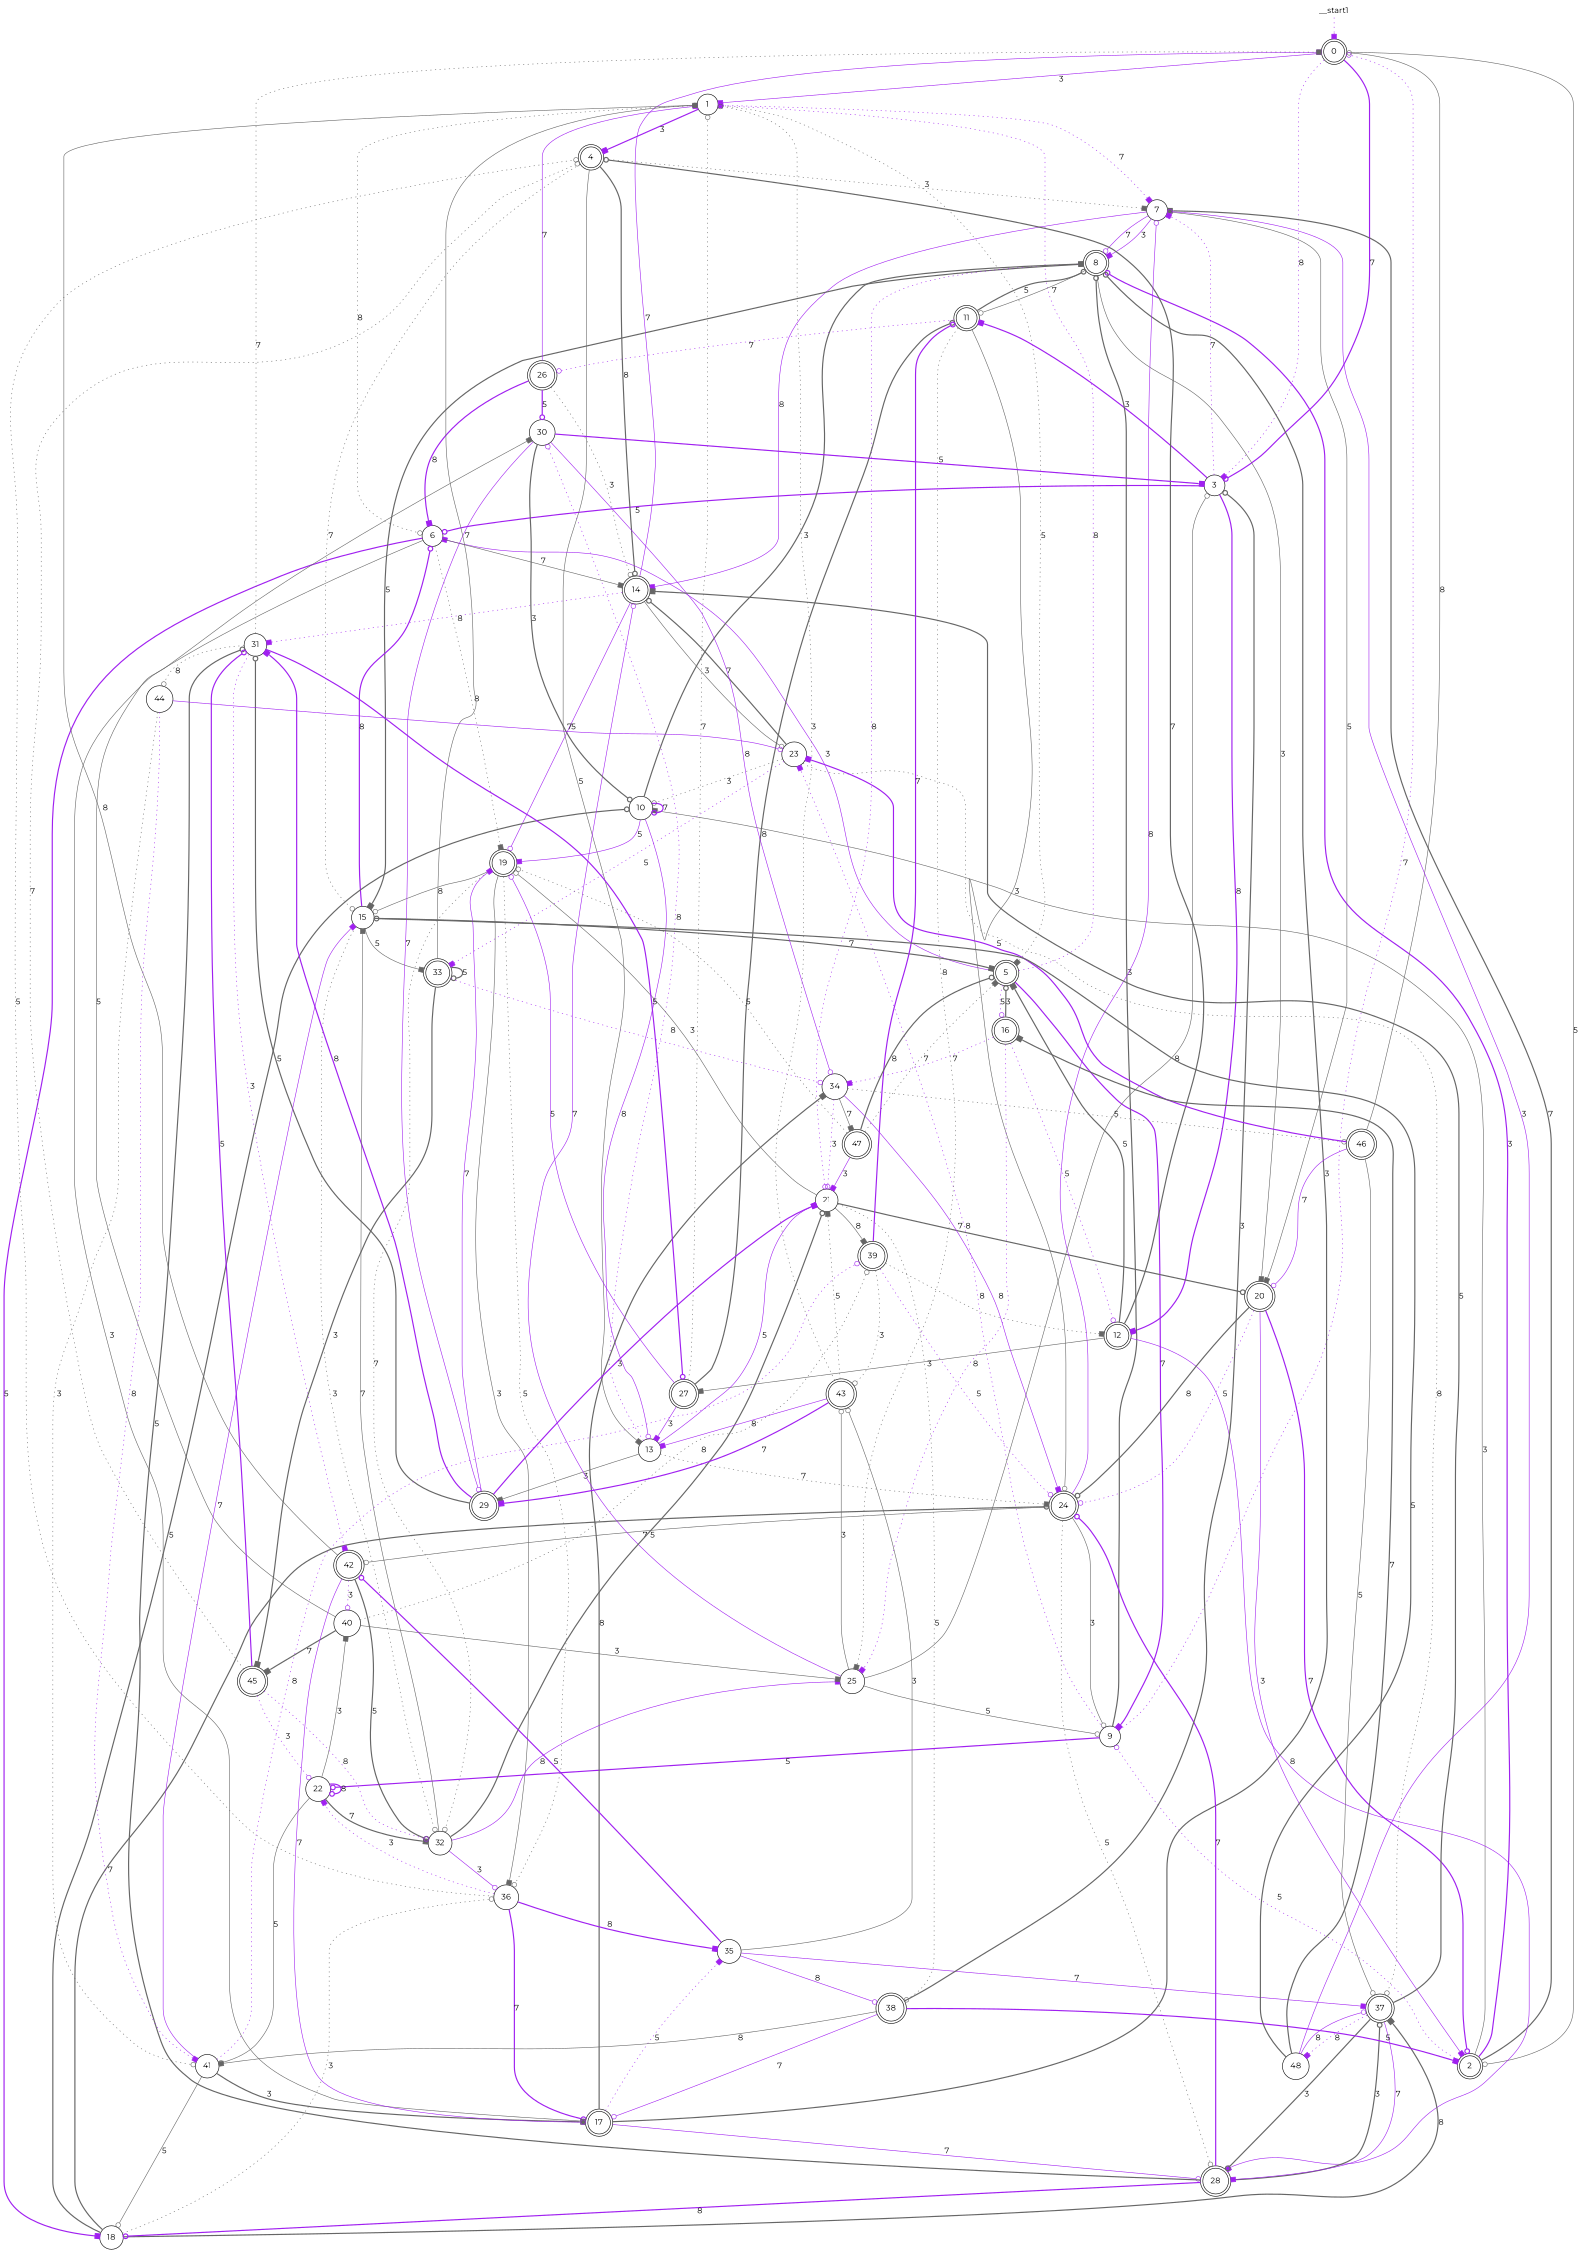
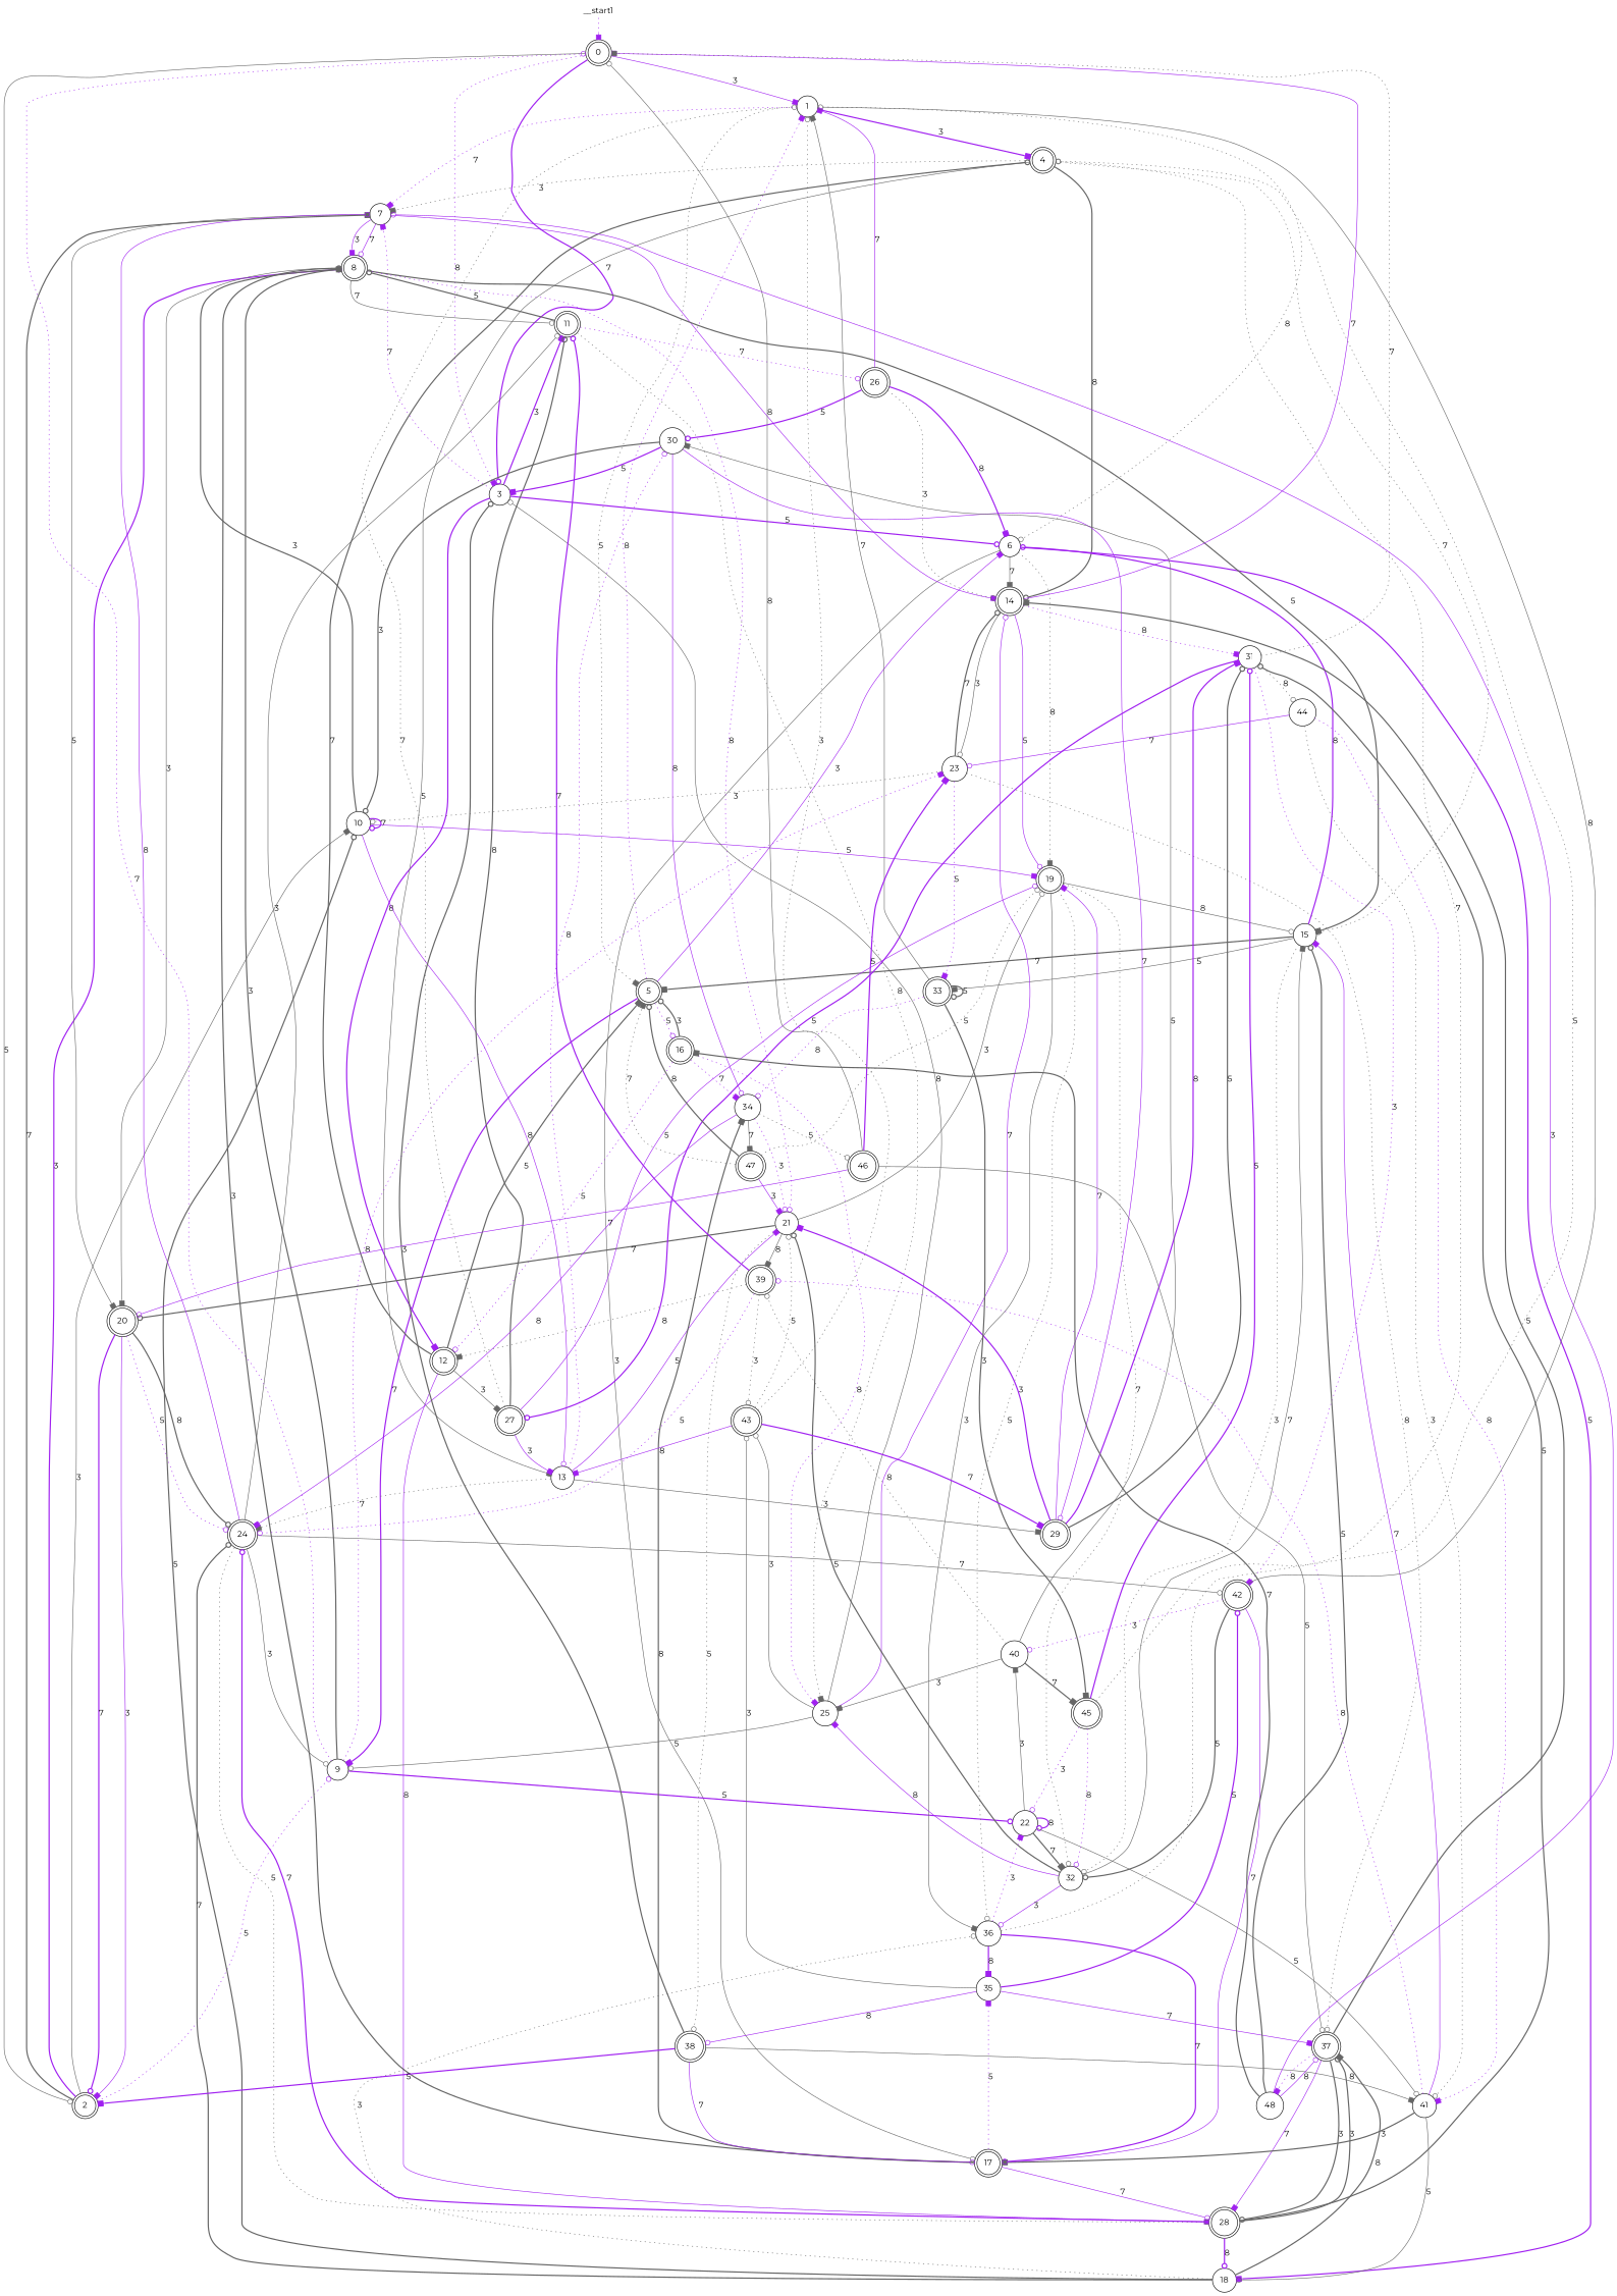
  digraph {
    fontname=Montserrat
    node [fontname=Montserrat shape=doublecircle]
    edge [arrowhead=odot color=gray40 fontname=Montserrat style=solid]
    n1 [label=0]
    n2 [label=1 shape=circle]
    n3 [label=2]
    n4 [label=3 shape=circle]
    n5 [label=4]
    n6 [label=5]
    n7 [label=6 shape=circle]
    n8 [label=7 shape=circle]
    n9 [label=8]
    n10 [label=9 shape=circle]
    n11 [label=10 shape=circle]
    n12 [label=11]
    n13 [label=12]
    n14 [label=13 shape=circle]
    n15 [label=14]
    n16 [label=15 shape=circle]
    n17 [label=16]
    n18 [label=17]
    n19 [label=18 shape=circle]
    n20 [label=19]
    n21 [label=20]
    n22 [label=21 shape=circle]
    n23 [label=22 shape=circle]
    n24 [label=23 shape=circle]
    n25 [label=24]
    n26 [label=25 shape=circle]
    n27 [label=26]
    n28 [label=27]
    n29 [label=28]
    n30 [label=29]
    n31 [label=30 shape=circle]
    n32 [label=31 shape=circle]
    n33 [label=32 shape=circle]
    n34 [label=33]
    n35 [label=34 shape=circle]
    n36 [label=35 shape=circle]
    n37 [label=36 shape=circle]
    n38 [label=37]
    n39 [label=38]
    n40 [label=39]
    n41 [label=40 shape=circle]
    n42 [label=41 shape=circle]
    n43 [label=42]
    n44 [label=43]
    n45 [label=44 shape=circle]
    n46 [label=45]
    n47 [label=46]
    n48 [label=47]
    n49 [label=48 shape=circle]
    n50 [height=0 label=__start1 shape=none width=0]
    n1 -> n2 [arrowhead=box color=purple label=3]
    n1 -> n3 [label=5]
    n1 -> n4 [arrowhead=box color=purple label=8 style=dotted]
    n1 -> n4 [color=purple label=7 style=bold]
    n2 -> n5 [arrowhead=box color=purple label=3 style=bold]
    n2 -> n6 [arrowhead=box label=5 style=dotted]
    n2 -> n7 [label=8 style=dotted]
    n2 -> n8 [arrowhead=box color=purple label=7 style=dotted]
    n3 -> n8 [arrowhead=box label=7 style=bold]
    n3 -> n9 [color=purple label=3 style=bold]
    n3 -> n10 [color=purple label=5 style=dotted]
    n3 -> n11 [arrowhead=box label=3]
    n4 -> n7 [color=purple label=5 style=bold]
    n4 -> n8 [arrowhead=box color=purple label=7 style=dotted]
    n4 -> n12 [arrowhead=box color=purple label=3 style=bold]
    n4 -> n13 [arrowhead=box color=purple label=8 style=bold]
    n5 -> n8 [arrowhead=box label=3 style=dotted]
    n5 -> n14 [arrowhead=box label=5]
    n5 -> n15 [label=8 style=bold]
    n5 -> n16 [label=7 style=dotted]
    n6 -> n2 [arrowhead=box color=purple label=8 style=dotted]
    n6 -> n7 [arrowhead=box color=purple label=3]
    n6 -> n10 [arrowhead=box color=purple label=7 style=bold]
    n6 -> n17 [color=purple label=5 style=dotted]
    n7 -> n15 [arrowhead=box label=7]
    n7 -> n18 [label=3]
    n7 -> n19 [arrowhead=box color=purple label=5 style=bold]
    n7 -> n20 [arrowhead=box label=8 style=dotted]
    n8 -> n9 [arrowhead=box color=purple label=3]
    n8 -> n9 [color=purple label=7]
    n8 -> n15 [arrowhead=box color=purple label=8]
    n8 -> n21 [arrowhead=box label=5]
    n9 -> n12 [label=7]
    n9 -> n16 [arrowhead=box label=5 style=bold]
    n9 -> n21 [arrowhead=box label=3]
    n9 -> n22 [color=purple label=8 style=dotted]
    n10 -> n1 [color=purple label=7 style=dotted]
    n10 -> n9 [label=3 style=bold]
    n10 -> n23 [color=purple label=5 style=bold]
    n10 -> n24 [arrowhead=box color=purple label=8 style=dotted]
    n11 -> n9 [arrowhead=box label=3 style=bold]
    n11 -> n11 [color=purple label=7 style=bold]
    n11 -> n14 [color=purple label=8]
    n11 -> n20 [arrowhead=box color=purple label=5]
    n12 -> n9 [label=5 style=bold]
-   n12 -> n25 [label=3]
+   n25 -> n12 [label=3]
    n12 -> n26 [arrowhead=box label=8 style=dotted]
    n12 -> n27 [color=purple label=7 style=dotted]
    n13 -> n5 [label=7 style=bold]
    n13 -> n6 [arrowhead=box label=5 style=bold]
    n13 -> n28 [arrowhead=box label=3]
    n13 -> n29 [arrowhead=box color=purple label=8]
    n14 -> n22 [arrowhead=box color=purple label=5]
    n14 -> n25 [arrowhead=box label=7 style=dotted]
    n14 -> n30 [arrowhead=box label=3]
    n14 -> n31 [color=purple label=8 style=dotted]
    n15 -> n1 [arrowhead=box color=purple label=7]
    n15 -> n20 [color=purple label=5]
    n15 -> n24 [label=3]
    n15 -> n32 [arrowhead=box color=purple label=8 style=dotted]
    n16 -> n6 [arrowhead=box label=7 style=bold]
    n16 -> n7 [color=purple label=8 style=bold]
    n16 -> n33 [label=3 style=dotted]
    n16 -> n34 [arrowhead=box label=5]
    n17 -> n6 [label=3 style=bold]
    n17 -> n13 [color=purple label=5 style=dotted]
    n17 -> n26 [arrowhead=box color=purple label=8 style=dotted]
    n17 -> n35 [arrowhead=box color=purple label=7 style=dotted]
    n18 -> n9 [label=3 style=bold]
    n18 -> n29 [color=purple label=7]
    n18 -> n35 [arrowhead=box label=8 style=bold]
    n18 -> n36 [arrowhead=box color=purple label=5 style=dotted]
    n19 -> n11 [label=5 style=bold]
    n19 -> n25 [label=7 style=bold]
    n19 -> n37 [label=3 style=dotted]
    n19 -> n38 [arrowhead=box label=8 style=bold]
    n20 -> n16 [label=8]
    n20 -> n33 [label=7 style=dotted]
    n20 -> n37 [arrowhead=box label=3]
    n20 -> n37 [label=5 style=dotted]
    n21 -> n3 [arrowhead=box color=purple label=3]
    n21 -> n3 [color=purple label=7 style=bold]
    n21 -> n25 [color=purple label=5 style=dotted]
    n21 -> n25 [label=8 style=bold]
    n22 -> n20 [label=3]
    n22 -> n21 [label=7 style=bold]
    n22 -> n39 [label=5 style=dotted]
    n22 -> n40 [arrowhead=box label=8]
    n23 -> n23 [color=purple label=8 style=bold]
    n23 -> n33 [arrowhead=box label=7 style=bold]
    n23 -> n41 [arrowhead=box label=3]
    n23 -> n42 [label=5]
    n24 -> n11 [label=3 style=dotted]
    n24 -> n15 [label=7 style=bold]
    n24 -> n34 [arrowhead=box color=purple label=5 style=dotted]
    n24 -> n38 [label=8 style=dotted]
    n25 -> n8 [color=purple label=8]
    n25 -> n10 [label=3]
    n25 -> n29 [label=5 style=dotted]
    n25 -> n43 [label=7]
    n26 -> n4 [label=8]
    n26 -> n10 [label=5]
    n26 -> n15 [color=purple label=7]
    n26 -> n44 [label=3]
    n27 -> n2 [arrowhead=box color=purple label=7]
    n27 -> n7 [arrowhead=box color=purple label=8 style=bold]
    n27 -> n15 [label=3 style=dotted]
    n27 -> n31 [color=purple label=5 style=bold]
    n28 -> n2 [label=7 style=dotted]
    n28 -> n12 [label=8 style=bold]
    n28 -> n14 [arrowhead=box color=purple label=3]
    n28 -> n20 [color=purple label=5]
    n29 -> n19 [color=purple label=8 style=bold]
    n29 -> n25 [color=purple label=7 style=bold]
    n29 -> n32 [label=5 style=bold]
    n29 -> n38 [label=3 style=bold]
    n30 -> n20 [arrowhead=box color=purple label=7]
    n30 -> n22 [arrowhead=box color=purple label=3 style=bold]
    n30 -> n32 [label=5 style=bold]
    n30 -> n32 [arrowhead=box color=purple label=8 style=bold]
    n31 -> n4 [arrowhead=box color=purple label=5 style=bold]
    n31 -> n11 [label=3 style=bold]
    n31 -> n30 [color=purple label=7]
    n31 -> n35 [color=purple label=8]
    n32 -> n1 [arrowhead=box label=7 style=dotted]
    n32 -> n28 [color=purple label=5 style=bold]
    n32 -> n43 [arrowhead=box color=purple label=3 style=dotted]
    n32 -> n45 [label=8 style=dotted]
    n33 -> n16 [arrowhead=box label=7]
    n33 -> n22 [label=5 style=bold]
    n33 -> n26 [arrowhead=box color=purple label=8]
    n33 -> n37 [color=purple label=3]
    n34 -> n2 [arrowhead=box label=7]
    n34 -> n34 [label=5 style=bold]
    n34 -> n35 [color=purple label=8 style=dotted]
    n34 -> n46 [arrowhead=box label=3 style=bold]
    n35 -> n22 [color=purple label=3 style=dotted]
    n35 -> n25 [arrowhead=box color=purple label=8]
    n35 -> n47 [label=5 style=dotted]
    n35 -> n48 [arrowhead=box label=7]
    n36 -> n38 [arrowhead=box color=purple label=7]
    n36 -> n39 [color=purple label=8]
    n36 -> n43 [color=purple label=5 style=bold]
    n36 -> n44 [label=3]
    n37 -> n5 [label=5 style=dotted]
    n37 -> n18 [color=purple label=7 style=bold]
    n37 -> n23 [arrowhead=box color=purple label=3 style=dotted]
    n37 -> n36 [arrowhead=box color=purple label=8 style=bold]
    n38 -> n15 [arrowhead=box label=5 style=bold]
    n38 -> n29 [label=3 style=bold]
    n38 -> n29 [arrowhead=box color=purple label=7]
    n38 -> n49 [arrowhead=box color=purple label=8 style=dotted]
    n39 -> n3 [arrowhead=box color=purple label=5 style=bold]
    n39 -> n4 [label=3 style=bold]
    n39 -> n18 [color=purple label=7]
    n39 -> n42 [arrowhead=box label=8]
    n40 -> n12 [color=purple label=7 style=bold]
    n40 -> n13 [arrowhead=box label=8 style=dotted]
    n40 -> n25 [color=purple label=5 style=dotted]
    n40 -> n44 [label=3 style=dotted]
    n41 -> n26 [arrowhead=box label=3]
    n41 -> n31 [arrowhead=box label=5]
    n41 -> n40 [label=8 style=dotted]
    n41 -> n46 [arrowhead=box label=7 style=bold]
    n42 -> n16 [arrowhead=box color=purple label=7]
    n42 -> n18 [arrowhead=box label=3 style=bold]
    n42 -> n19 [label=5]
    n42 -> n40 [color=purple label=8 style=dotted]
    n43 -> n2 [label=8]
    n43 -> n18 [color=purple label=7]
    n43 -> n33 [label=5 style=bold]
    n43 -> n41 [color=purple label=3 style=dotted]
    n44 -> n2 [label=3 style=dotted]
    n44 -> n14 [arrowhead=box color=purple label=8]
-   n44 -> n22 [arrowhead=box label=5 style=dotted]
+   n44 -> n22 [label=5 style=dotted]
    n44 -> n30 [arrowhead=box color=purple label=7 style=bold]
    n45 -> n24 [color=purple label=7]
    n45 -> n42 [label=3 style=dotted]
    n45 -> n42 [arrowhead=box color=purple label=8 style=dotted]
    n46 -> n5 [label=7 style=dotted]
    n46 -> n23 [color=purple label=3 style=dotted]
    n46 -> n32 [color=purple label=5 style=bold]
    n46 -> n33 [color=purple label=8 style=dotted]
    n47 -> n1 [label=8]
    n47 -> n21 [color=purple label=7]
    n47 -> n24 [arrowhead=box color=purple label=5 style=bold]
    n47 -> n38 [label=5]
    n48 -> n6 [label=8 style=bold]
    n48 -> n6 [arrowhead=box label=7 style=dotted]
    n48 -> n20 [label=5 style=dotted]
    n48 -> n22 [arrowhead=box color=purple label=3]
    n49 -> n8 [color=purple label=3]
    n49 -> n16 [label=5 style=bold]
    n49 -> n17 [arrowhead=box label=7 style=bold]
    n49 -> n38 [color=purple label=8]
    n50 -> n1 [arrowhead=box color=purple style=dotted]
  }
